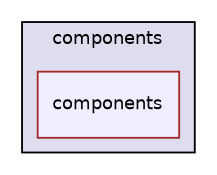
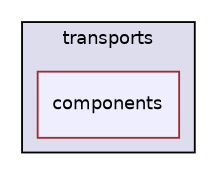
  digraph {
    compound=true
    n1 [fillcolor="#eeeeff" fontname=Helvetica fontsize=10 label=components pencolor=black shape=box style=filled color=brown]
    subgraph cluster_1 {
      bgcolor="#ddddee"
      fontname=Helvetica
      fontsize=10
-     label=components
+     label=transports
      pencolor=black
      n1
    }
  }
